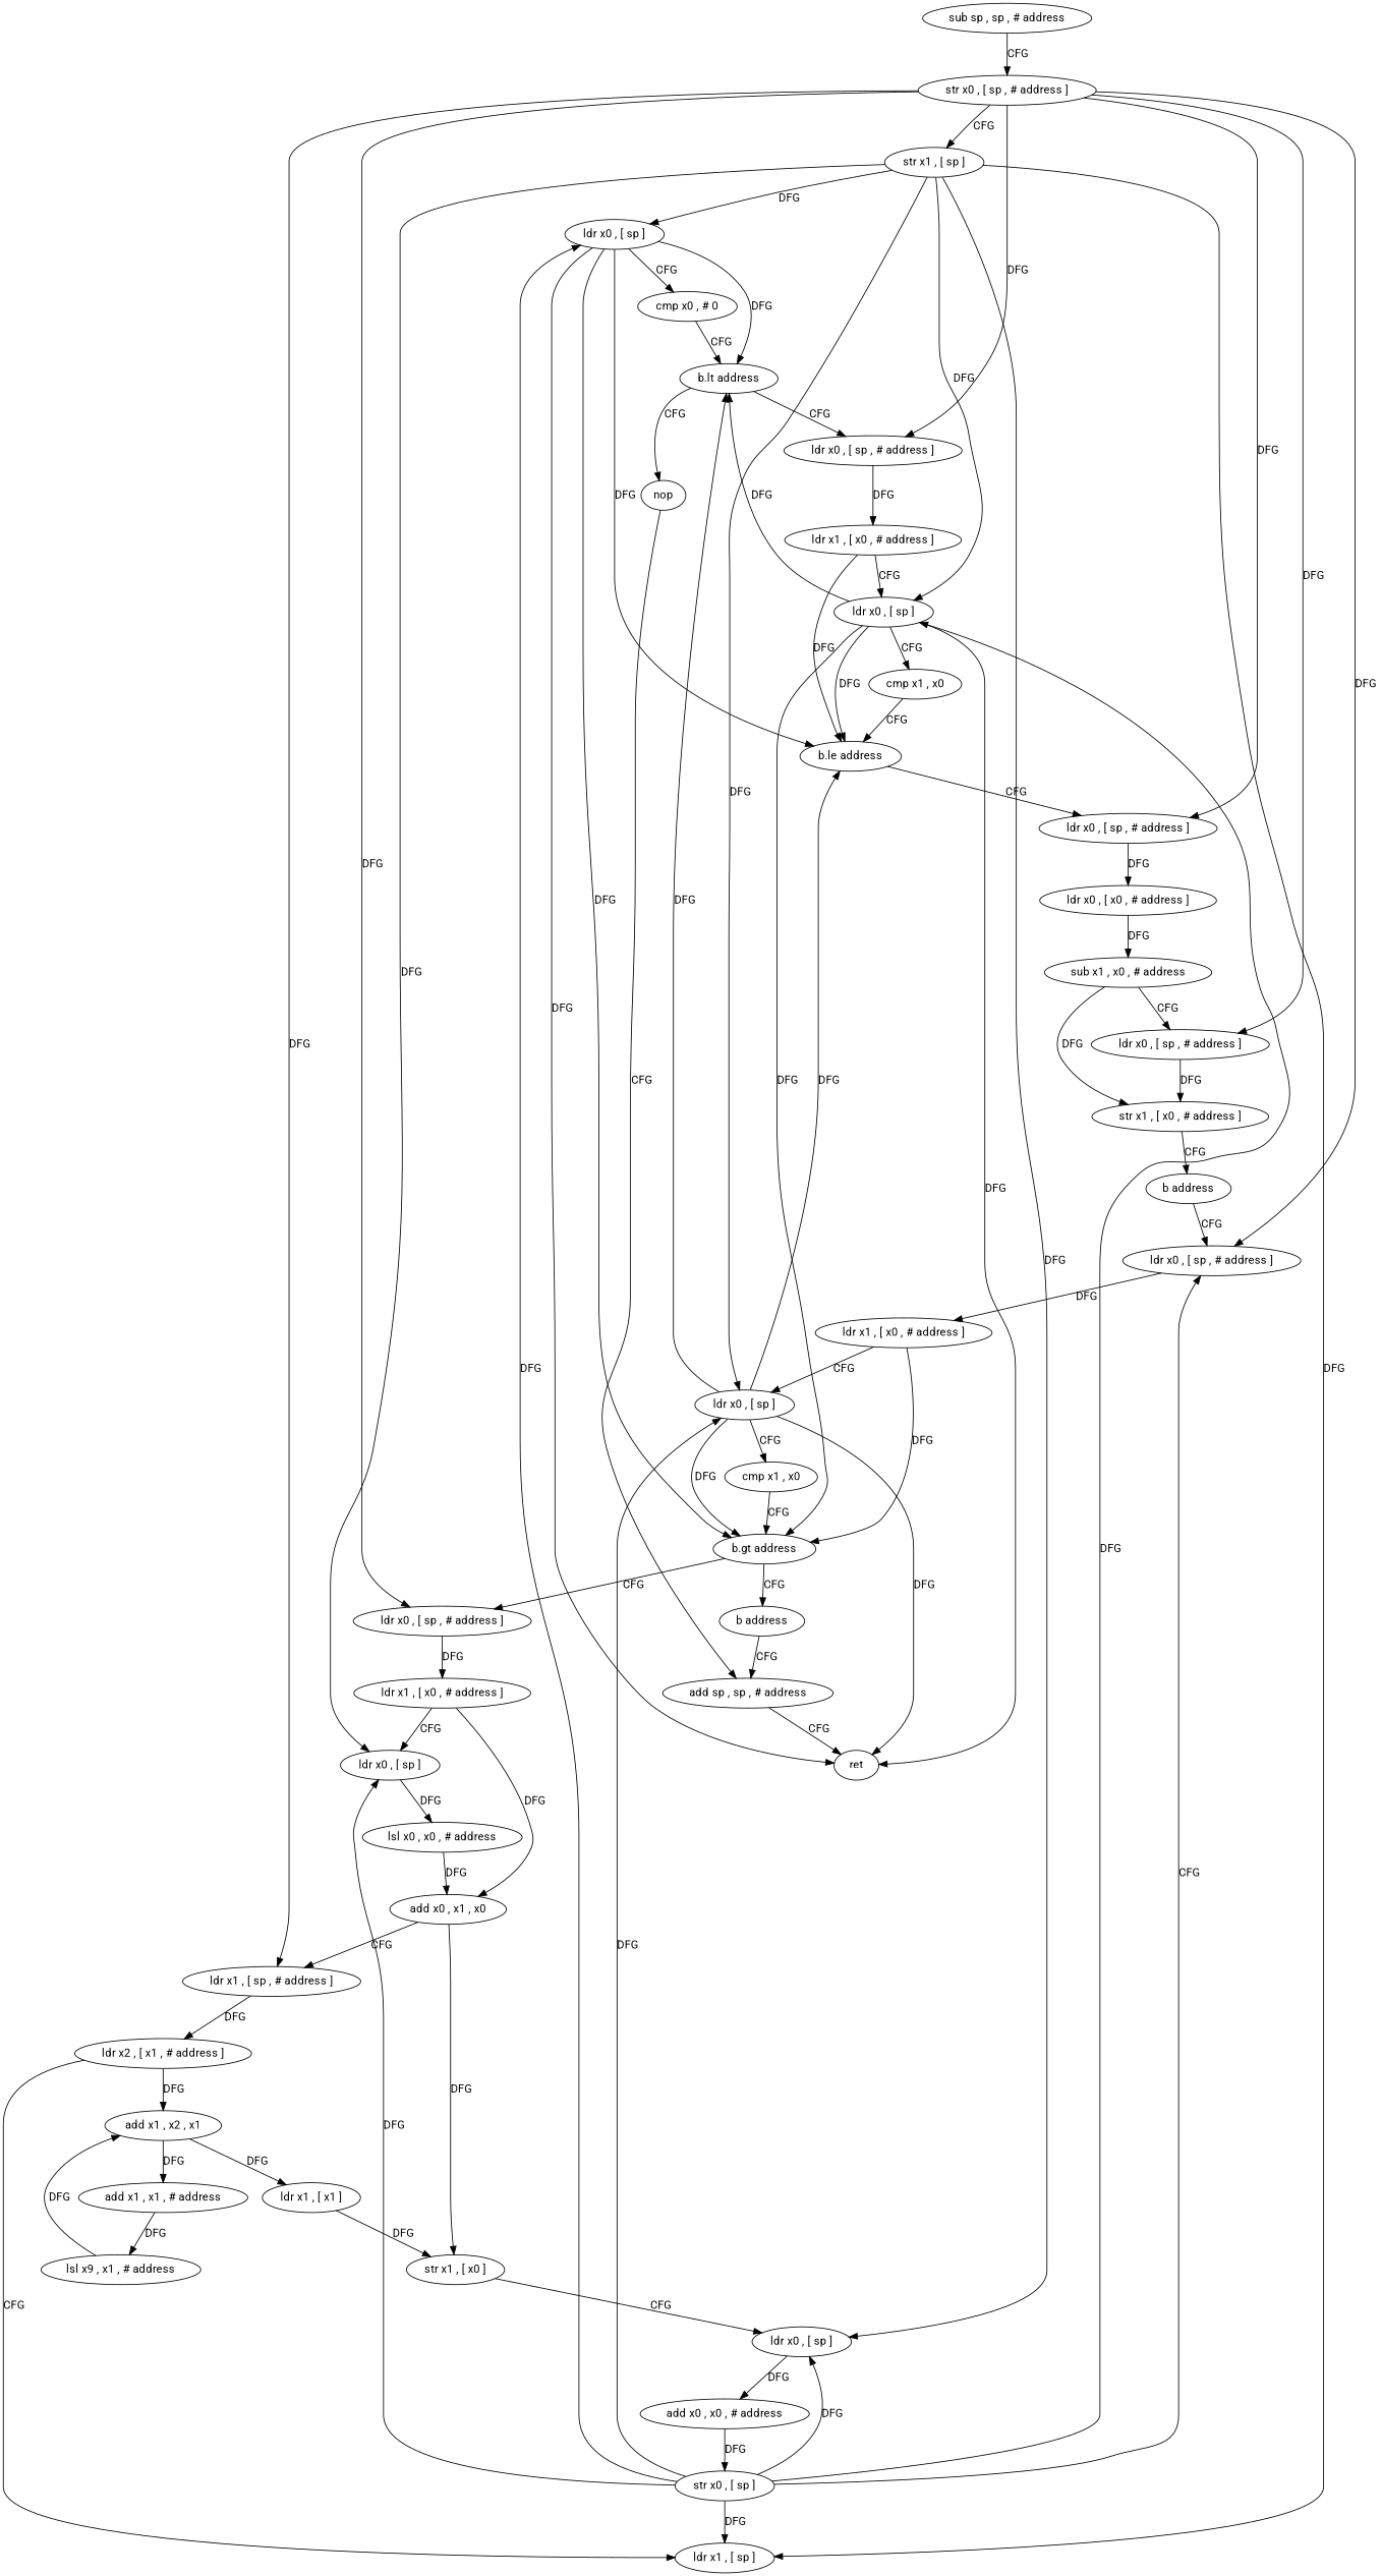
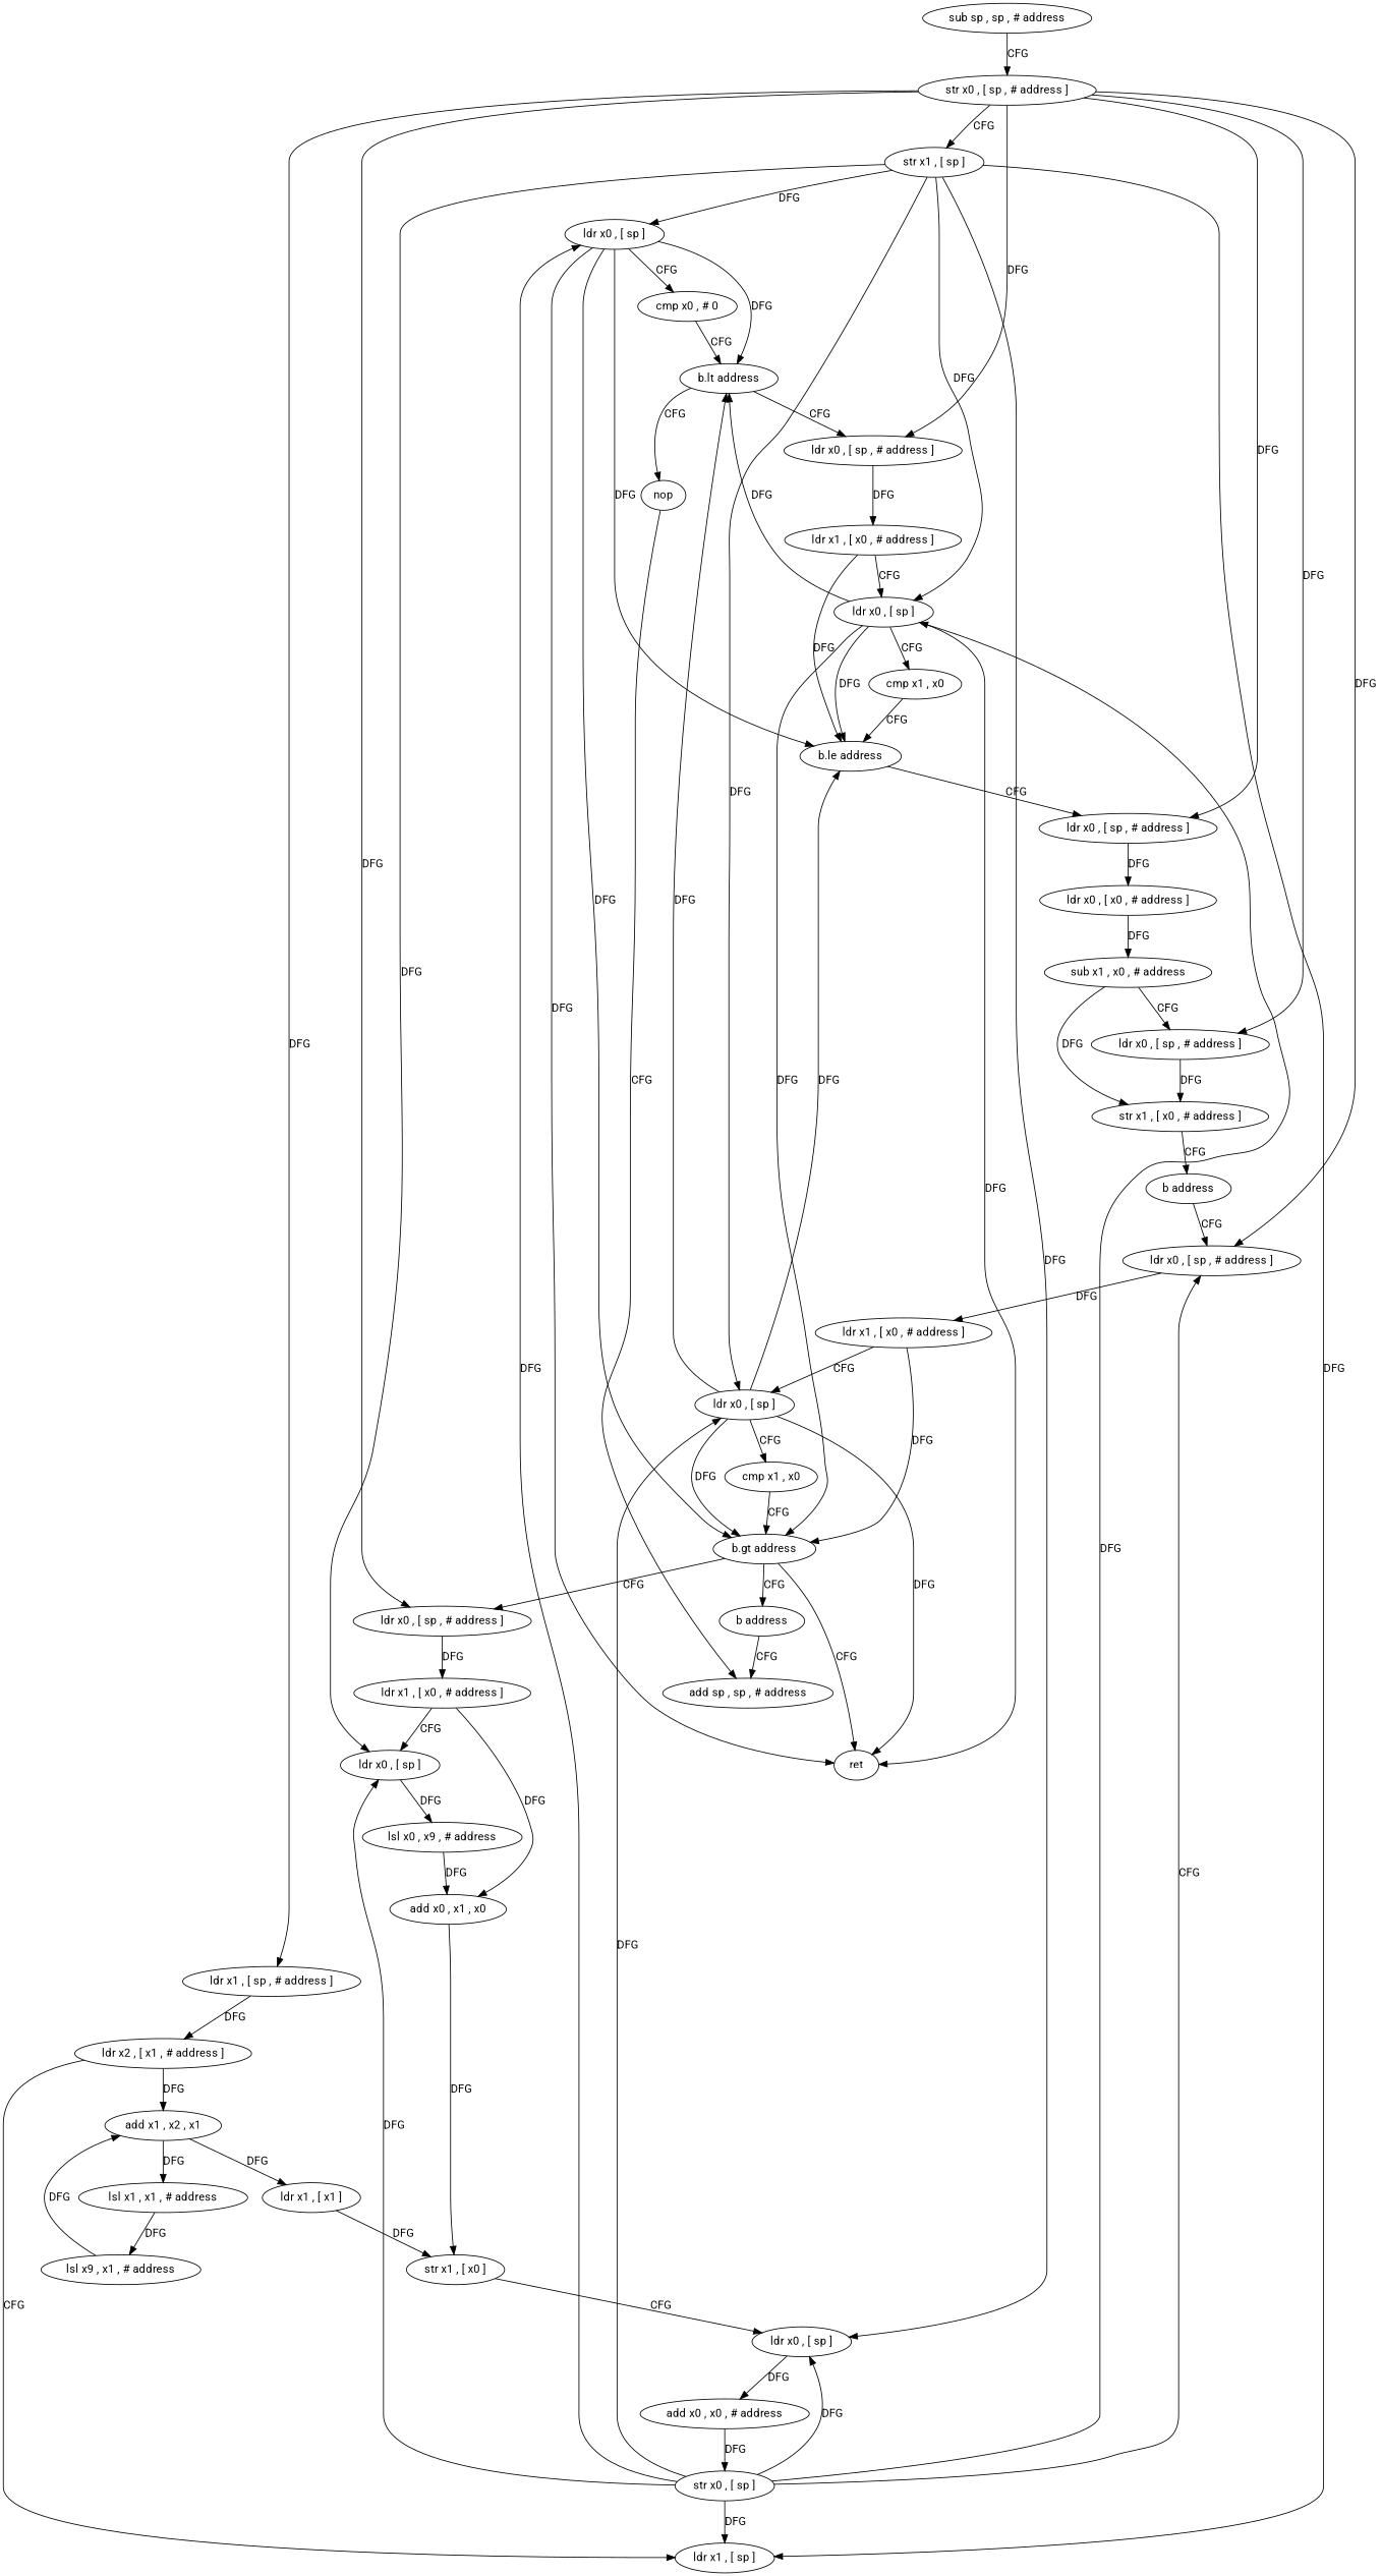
  digraph {
    fontname=Roboto
    node [fontname=Roboto]
    edge [fontname=Roboto]
    n1 [label="sub sp , sp , # address"]
    n2 [label="str x0 , [ sp , # address ]"]
    n3 [label="str x1 , [ sp ]"]
    n4 [label="ldr x0 , [ sp , # address ]"]
    n5 [label="ldr x0 , [ sp , # address ]"]
    n6 [label="ldr x0 , [ sp , # address ]"]
    n7 [label="ldr x0 , [ sp , # address ]"]
    n8 [label="ldr x0 , [ sp , # address ]"]
    n9 [label="ldr x1 , [ sp , # address ]"]
    n10 [label="ldr x0 , [ sp ]"]
    n11 [label="ldr x0 , [ sp ]"]
    n12 [label="ldr x0 , [ sp ]"]
    n13 [label="ldr x0 , [ sp ]"]
    n14 [label="ldr x1 , [ sp ]"]
    n15 [label="ldr x0 , [ sp ]"]
    n16 [label="ldr x1 , [ x0 , # address ]"]
    n17 [label="ldr x0 , [ x0 , # address ]"]
    n18 [label="str x1 , [ x0 , # address ]"]
    n19 [label="ldr x1 , [ x0 , # address ]"]
    n20 [label="ldr x1 , [ x0 , # address ]"]
    n21 [label="ldr x2 , [ x1 , # address ]"]
    n22 [label="cmp x0 , # 0"]
    n23 [label="b.lt address"]
    n24 [label="b.le address"]
    n25 [label="b.gt address"]
    n26 [label=ret]
    n27 [label="cmp x1 , x0"]
    n28 [label="cmp x1 , x0"]
-   n29 [label="lsl x0 , x0 , # address"]
+   n29 [label="lsl x0 , x9 , # address"]
    n30 [label="add x0 , x0 , # address"]
    n31 [label=nop]
    n32 [label="b address"]
    n33 [label="add sp , sp , # address"]
    n34 [label="sub x1 , x0 , # address"]
    n35 [label="b address"]
    n36 [label="add x0 , x1 , x0"]
    n37 [label="str x1 , [ x0 ]"]
    n38 [label="add x1 , x2 , x1"]
-   n39 [label="add x1 , x1 , # address"]
+   n39 [label="lsl x1 , x1 , # address"]
    n40 [label="ldr x1 , [ x1 ]"]
    n41 [label="lsl x9 , x1 , # address"]
    n42 [label="str x0 , [ sp ]"]
    n1 -> n2 [label=CFG]
    n2 -> n3 [label=CFG]
    n2 -> n4 [label=DFG]
    n2 -> n5 [label=DFG]
    n2 -> n6 [label=DFG]
    n2 -> n7 [label=DFG]
    n2 -> n8 [label=DFG]
    n2 -> n9 [label=DFG]
    n3 -> n10 [label=DFG]
    n3 -> n11 [label=DFG]
    n3 -> n12 [label=DFG]
    n3 -> n13 [label=DFG]
    n3 -> n14 [label=DFG]
    n3 -> n15 [label=DFG]
    n4 -> n16 [label=DFG]
    n5 -> n17 [label=DFG]
    n6 -> n18 [label=DFG]
    n7 -> n19 [label=DFG]
    n8 -> n20 [label=DFG]
    n9 -> n21 [label=DFG]
    n10 -> n22 [label=CFG]
    n10 -> n23 [label=DFG]
    n10 -> n24 [label=DFG]
    n10 -> n25 [label=DFG]
    n10 -> n26 [label=DFG]
    n11 -> n23 [label=DFG]
    n11 -> n24 [label=DFG]
    n11 -> n25 [label=DFG]
    n11 -> n26 [label=DFG]
    n11 -> n27 [label=CFG]
    n12 -> n23 [label=DFG]
    n12 -> n24 [label=DFG]
    n12 -> n25 [label=DFG]
    n12 -> n26 [label=DFG]
    n12 -> n28 [label=CFG]
    n13 -> n29 [label=DFG]
    n15 -> n30 [label=DFG]
    n16 -> n11 [label=CFG]
    n16 -> n24 [label=DFG]
    n17 -> n34 [label=DFG]
    n18 -> n35 [label=CFG]
    n19 -> n12 [label=CFG]
    n19 -> n25 [label=DFG]
    n20 -> n13 [label=CFG]
    n20 -> n36 [label=DFG]
    n21 -> n14 [label=CFG]
    n21 -> n38 [label=DFG]
    n22 -> n23 [label=CFG]
    n23 -> n4 [label=CFG]
    n23 -> n31 [label=CFG]
    n24 -> n5 [label=CFG]
    n25 -> n8 [label=CFG]
    n25 -> n32 [label=CFG]
    n27 -> n24 [label=CFG]
    n28 -> n25 [label=CFG]
    n29 -> n36 [label=DFG]
    n30 -> n42 [label=DFG]
    n31 -> n33 [label=CFG]
    n32 -> n33 [label=CFG]
-   n33 -> n26 [label=CFG]
+   n25 -> n26 [label=CFG]
    n34 -> n6 [label=CFG]
    n34 -> n18 [label=DFG]
    n35 -> n7 [label=CFG]
-   n36 -> n9 [label=CFG]
    n36 -> n37 [label=DFG]
    n37 -> n15 [label=CFG]
    n38 -> n39 [label=DFG]
    n38 -> n40 [label=DFG]
    n39 -> n41 [label=DFG]
    n40 -> n37 [label=DFG]
    n41 -> n38 [label=DFG]
    n42 -> n7 [label=CFG]
    n42 -> n10 [label=DFG]
    n42 -> n11 [label=DFG]
    n42 -> n12 [label=DFG]
    n42 -> n13 [label=DFG]
    n42 -> n14 [label=DFG]
    n42 -> n15 [label=DFG]
  }
